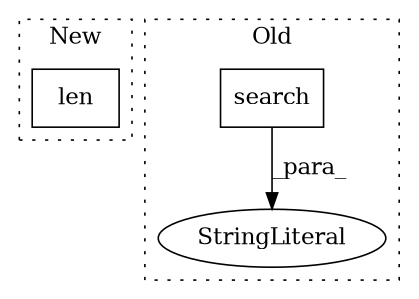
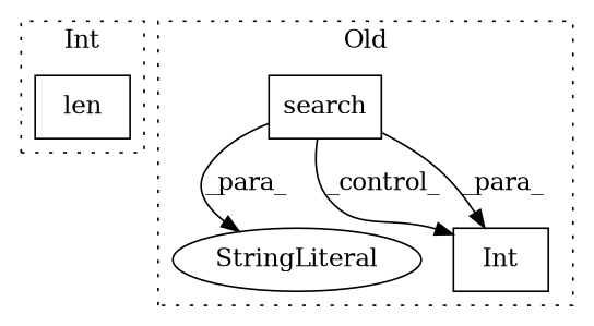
  digraph {
    node [a=32 l="4,1" shape=box]
    n1 [label=len s="24064,24092"]
    n2 [l="7,1" label=search s="23503,23541"]
    n3 [a=45 l=11 label=StringLiteral s=23510 shape=ellipse]
+   n4 [label=Int s="23717,23769"]
    subgraph cluster_1 {
-     label=New
+     label=Int
      style=dotted
      n1
    }
    subgraph cluster_2 {
      label=Old
      style=dotted
      n2
      n3
+     n4
    }
    n2 -> n3 [label=_para_]
+   n2 -> n4 [label=_control_]
+   n2 -> n4 [label=_para_]
  }
